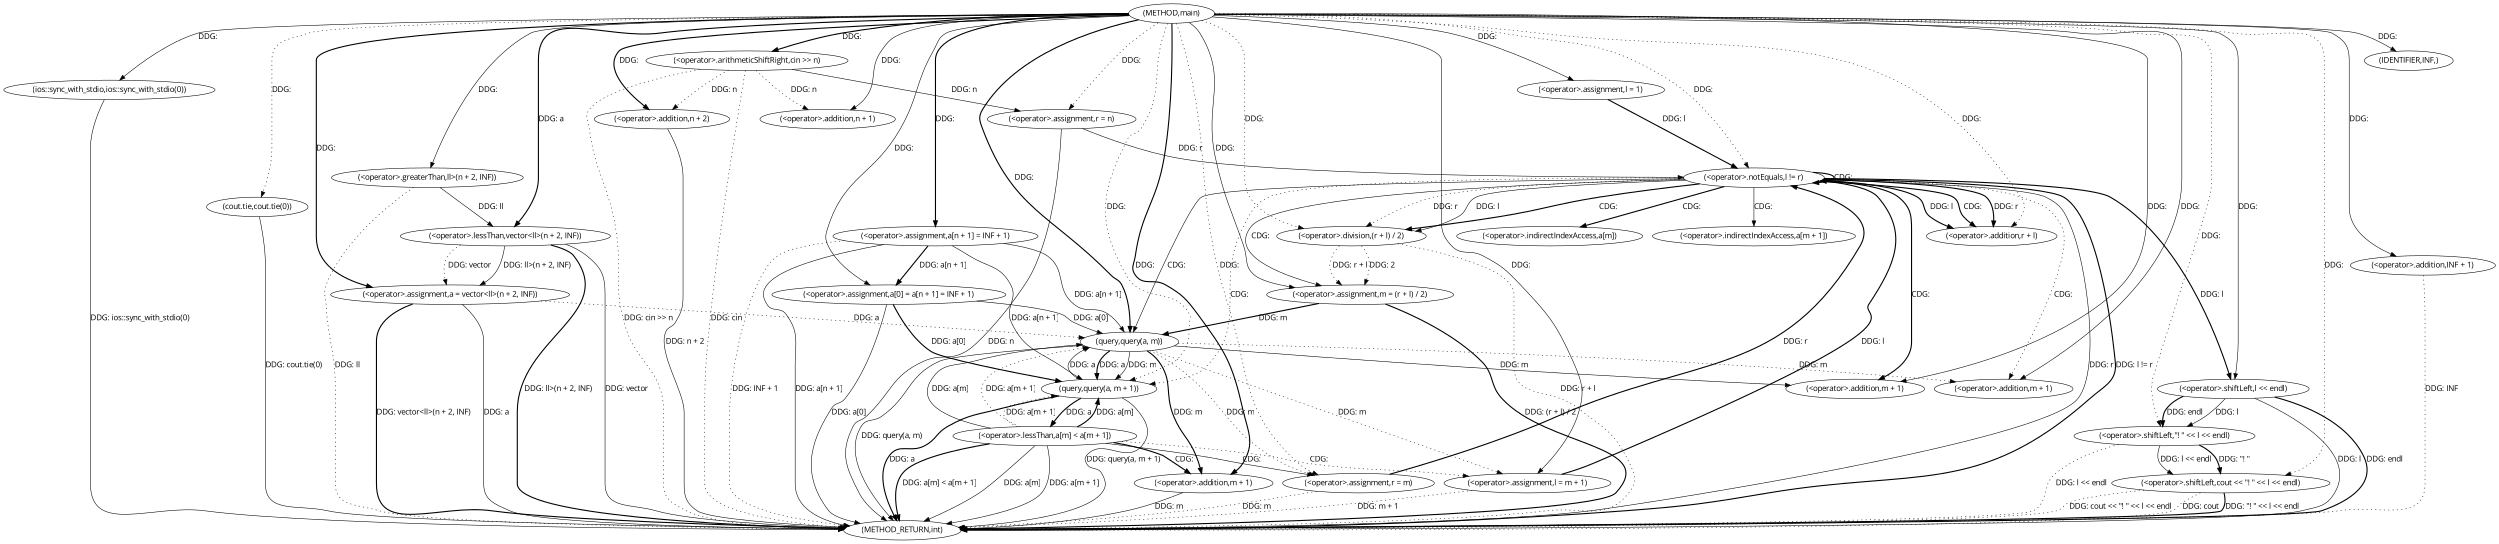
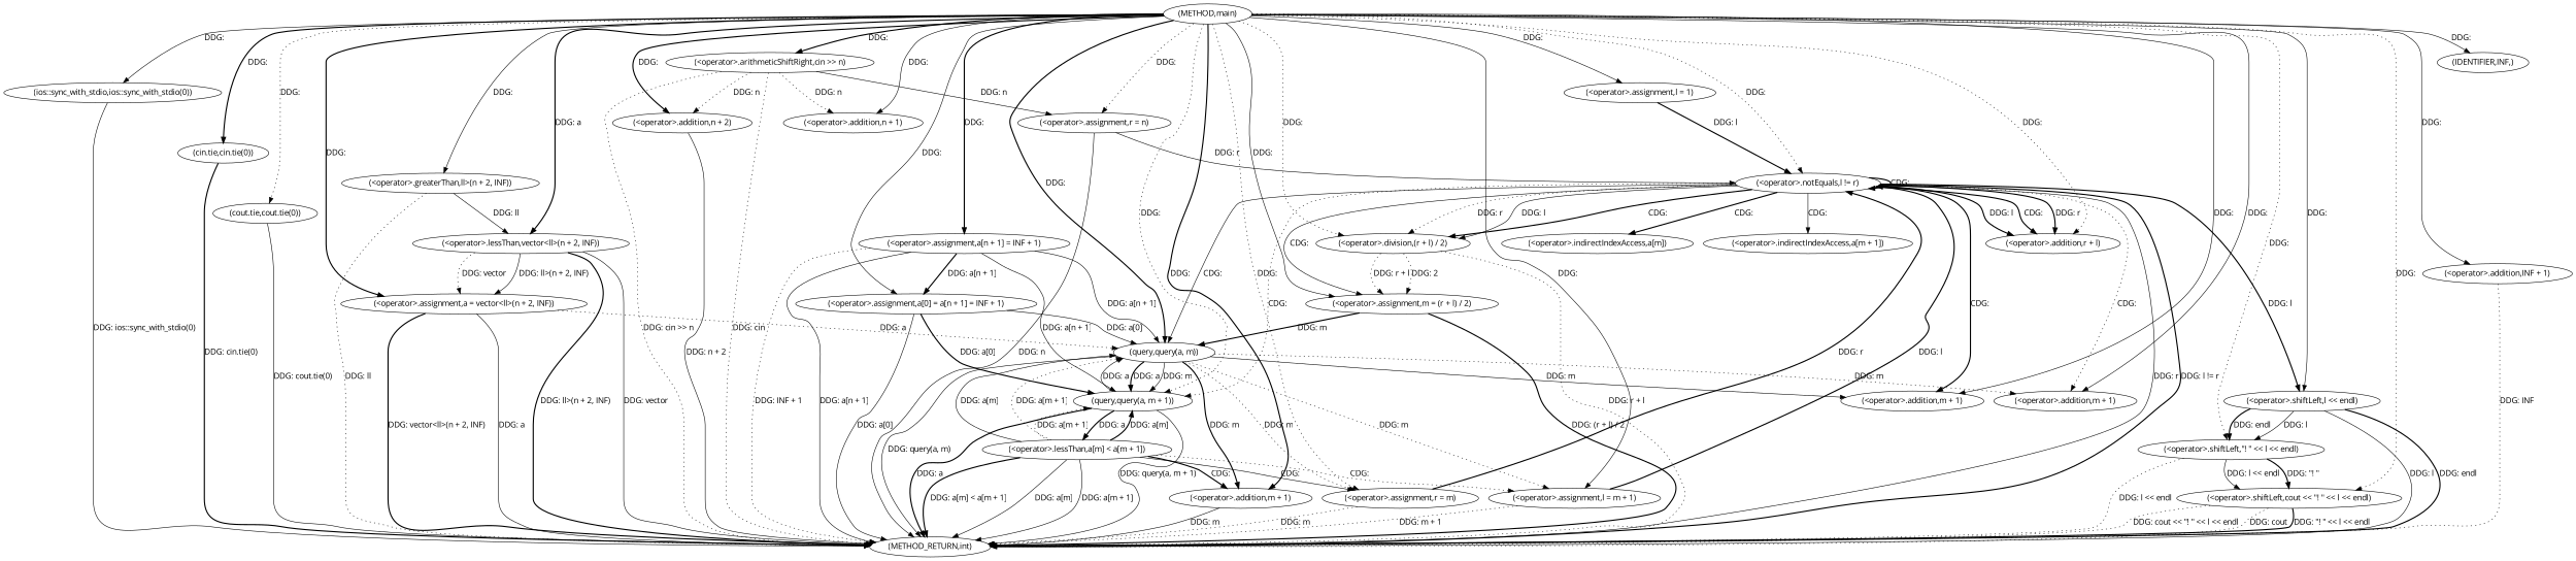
  digraph {
    fontname="Open Sans"
    node [fontname="Open Sans"]
    edge [fontname="Open Sans" style=solid]
    n1 [label="(METHOD,main)"]
    n2 [label="(ios::sync_with_stdio,ios::sync_with_stdio(0))"]
+   n3 [label="(cin.tie,cin.tie(0))"]
    n4 [label="(cout.tie,cout.tie(0))"]
    n5 [label="(<operator>.arithmeticShiftRight,cin >> n)"]
    n6 [label="(<operator>.assignment,a = vector<ll>(n + 2, INF))"]
    n7 [label="(<operator>.assignment,a[0] = a[n + 1] = INF + 1)"]
    n8 [label="(<operator>.assignment,l = 1)"]
    n9 [label="(<operator>.assignment,r = n)"]
    n10 [label="(<operator>.shiftLeft,cout << \"! \" << l << endl)"]
    n11 [label="(<operator>.notEquals,l != r)"]
    n12 [label="(<operator>.lessThan,vector<ll>(n + 2, INF))"]
    n13 [label="(<operator>.assignment,a[n + 1] = INF + 1)"]
    n14 [label="(<operator>.assignment,m = (r + l) / 2)"]
    n15 [label="(query,query(a, m))"]
    n16 [label="(query,query(a, m + 1))"]
    n17 [label="(<operator>.shiftLeft,\"! \" << l << endl)"]
    n18 [label="(<operator>.greaterThan,ll>(n + 2, INF))"]
    n19 [label="(<operator>.addition,INF + 1)"]
    n20 [label="(<operator>.shiftLeft,l << endl)"]
    n21 [label="(<operator>.addition,n + 2)"]
    n22 [label="(IDENTIFIER,INF,)"]
    n23 [label="(<operator>.addition,n + 1)"]
    n24 [label="(<operator>.division,(r + l) / 2)"]
    n25 [label="(<operator>.addition,m + 1)"]
    n26 [label="(<operator>.assignment,r = m)"]
    n27 [label="(<operator>.addition,r + l)"]
    n28 [label="(<operator>.assignment,l = m + 1)"]
    n29 [label="(<operator>.addition,m + 1)"]
    n30 [label="(<operator>.addition,m + 1)"]
    n31 [label="(METHOD_RETURN,int)"]
    n32 [label="(<operator>.indirectIndexAccess,a[m])"]
    n33 [label="(<operator>.indirectIndexAccess,a[m + 1])"]
    n34 [label="(<operator>.lessThan,a[m] < a[m + 1])"]
    n1 -> n2 [label="DDG: "]
+   n1 -> n3 [label="DDG: " style=bold]
    n1 -> n4 [label="DDG: " style=dotted]
    n1 -> n5 [label="DDG: " style=bold]
    n1 -> n6 [label="DDG: " style=bold]
    n1 -> n7 [label="DDG: "]
    n1 -> n8 [label="DDG: "]
    n1 -> n9 [label="DDG: " style=dotted]
    n1 -> n10 [label="DDG: " style=dotted]
    n1 -> n11 [label="DDG: " style=dotted]
    n1 -> n12 [label="DDG: a" style=bold]
    n1 -> n13 [label="DDG: " style=bold]
    n1 -> n14 [label="DDG: "]
    n1 -> n15 [label="DDG: " style=bold]
    n1 -> n16 [label="DDG: " style=dotted]
    n1 -> n17 [label="DDG: " style=dotted]
    n1 -> n18 [label="DDG: "]
    n1 -> n19 [label="DDG: "]
    n1 -> n20 [label="DDG: "]
    n1 -> n21 [label="DDG: " style=bold]
    n1 -> n22 [label="DDG: "]
    n1 -> n23 [label="DDG: "]
    n1 -> n24 [label="DDG: " style=dotted]
    n1 -> n25 [label="DDG: "]
    n1 -> n26 [label="DDG: " style=dotted]
    n1 -> n27 [label="DDG: " style=dotted]
    n1 -> n28 [label="DDG: "]
    n1 -> n29 [label="DDG: "]
    n1 -> n30 [label="DDG: " style=bold]
    n2 -> n31 [label="DDG: ios::sync_with_stdio(0)"]
+   n3 -> n31 [label="DDG: cin.tie(0)" style=bold]
    n4 -> n31 [label="DDG: cout.tie(0)"]
    n5 -> n9 [label="DDG: n"]
    n5 -> n21 [label="DDG: n" style=dotted]
    n5 -> n23 [label="DDG: n" style=dotted]
    n5 -> n31 [label="DDG: cin >> n" style=dotted]
    n5 -> n31 [label="DDG: cin" style=dotted]
    n6 -> n15 [label="DDG: a" style=dotted]
    n6 -> n31 [label="DDG: a"]
    n6 -> n31 [label="DDG: vector<ll>(n + 2, INF)" style=bold]
    n7 -> n15 [label="DDG: a[0]"]
    n7 -> n16 [label="DDG: a[0]" style=bold]
    n7 -> n31 [label="DDG: a[0]"]
    n8 -> n11 [label="DDG: l" style=bold]
    n9 -> n11 [label="DDG: r"]
    n9 -> n31 [label="DDG: n"]
    n10 -> n31 [label="DDG: \"! \" << l << endl" style=bold]
    n10 -> n31 [label="DDG: cout << \"! \" << l << endl" style=dotted]
    n10 -> n31 [label="DDG: cout" style=dotted]
    n11 -> n11 [label="CDG: " style=bold]
    n11 -> n14 [label="CDG: "]
    n11 -> n15 [label="CDG: "]
    n11 -> n16 [label="CDG: " style=dotted]
    n11 -> n20 [label="DDG: l" style=bold]
    n11 -> n24 [label="DDG: r" style=dotted]
    n11 -> n24 [label="DDG: l"]
    n11 -> n24 [label="CDG: " style=bold]
    n11 -> n25 [label="CDG: " style=bold]
    n11 -> n27 [label="DDG: r" style=bold]
    n11 -> n27 [label="DDG: l" style=bold]
    n11 -> n27 [label="CDG: " style=bold]
    n11 -> n29 [label="CDG: " style=dotted]
    n11 -> n31 [label="DDG: r"]
    n11 -> n31 [label="DDG: l != r" style=bold]
    n11 -> n32 [label="CDG: " style=bold]
    n11 -> n33 [label="CDG: "]
    n12 -> n6 [label="DDG: ll>(n + 2, INF)"]
    n12 -> n6 [label="DDG: vector" style=dotted]
    n12 -> n31 [label="DDG: ll>(n + 2, INF)" style=bold]
    n12 -> n31 [label="DDG: vector"]
    n13 -> n7 [label="DDG: a[n + 1]" style=bold]
    n13 -> n15 [label="DDG: a[n + 1]"]
    n13 -> n16 [label="DDG: a[n + 1]"]
    n13 -> n31 [label="DDG: a[n + 1]"]
    n13 -> n31 [label="DDG: INF + 1" style=dotted]
    n14 -> n15 [label="DDG: m" style=bold]
    n14 -> n31 [label="DDG: (r + l) / 2" style=bold]
    n15 -> n16 [label="DDG: a" style=bold]
    n15 -> n16 [label="DDG: m"]
    n15 -> n25 [label="DDG: m"]
    n15 -> n26 [label="DDG: m" style=dotted]
    n15 -> n28 [label="DDG: m" style=dotted]
    n15 -> n29 [label="DDG: m" style=dotted]
    n15 -> n30 [label="DDG: m" style=bold]
    n15 -> n31 [label="DDG: query(a, m)"]
    n16 -> n15 [label="DDG: a"]
    n16 -> n31 [label="DDG: a" style=bold]
    n16 -> n31 [label="DDG: query(a, m + 1)"]
    n16 -> n34 [label="DDG: a" style=bold]
    n17 -> n10 [label="DDG: \"! \"" style=bold]
    n17 -> n10 [label="DDG: l << endl"]
    n17 -> n31 [label="DDG: l << endl" style=dotted]
    n18 -> n12 [label="DDG: ll"]
    n18 -> n31 [label="DDG: ll" style=dotted]
    n19 -> n31 [label="DDG: INF" style=dotted]
    n20 -> n17 [label="DDG: l"]
    n20 -> n17 [label="DDG: endl" style=bold]
    n20 -> n31 [label="DDG: l"]
    n20 -> n31 [label="DDG: endl" style=bold]
    n21 -> n31 [label="DDG: n + 2"]
    n24 -> n14 [label="DDG: r + l" style=dotted]
    n24 -> n14 [label="DDG: 2" style=dotted]
    n24 -> n31 [label="DDG: r + l" style=dotted]
    n26 -> n11 [label="DDG: r" style=bold]
    n26 -> n31 [label="DDG: m" style=dotted]
    n28 -> n11 [label="DDG: l" style=bold]
    n28 -> n31 [label="DDG: m + 1" style=dotted]
    n30 -> n31 [label="DDG: m"]
    n34 -> n15 [label="DDG: a[m]"]
    n34 -> n15 [label="DDG: a[m + 1]" style=dotted]
    n34 -> n16 [label="DDG: a[m]" style=bold]
    n34 -> n16 [label="DDG: a[m + 1]" style=dotted]
    n34 -> n26 [label="CDG: "]
    n34 -> n28 [label="CDG: " style=dotted]
    n34 -> n30 [label="CDG: " style=bold]
    n34 -> n31 [label="DDG: a[m]"]
    n34 -> n31 [label="DDG: a[m + 1]"]
    n34 -> n31 [label="DDG: a[m] < a[m + 1]" style=bold]
  }
